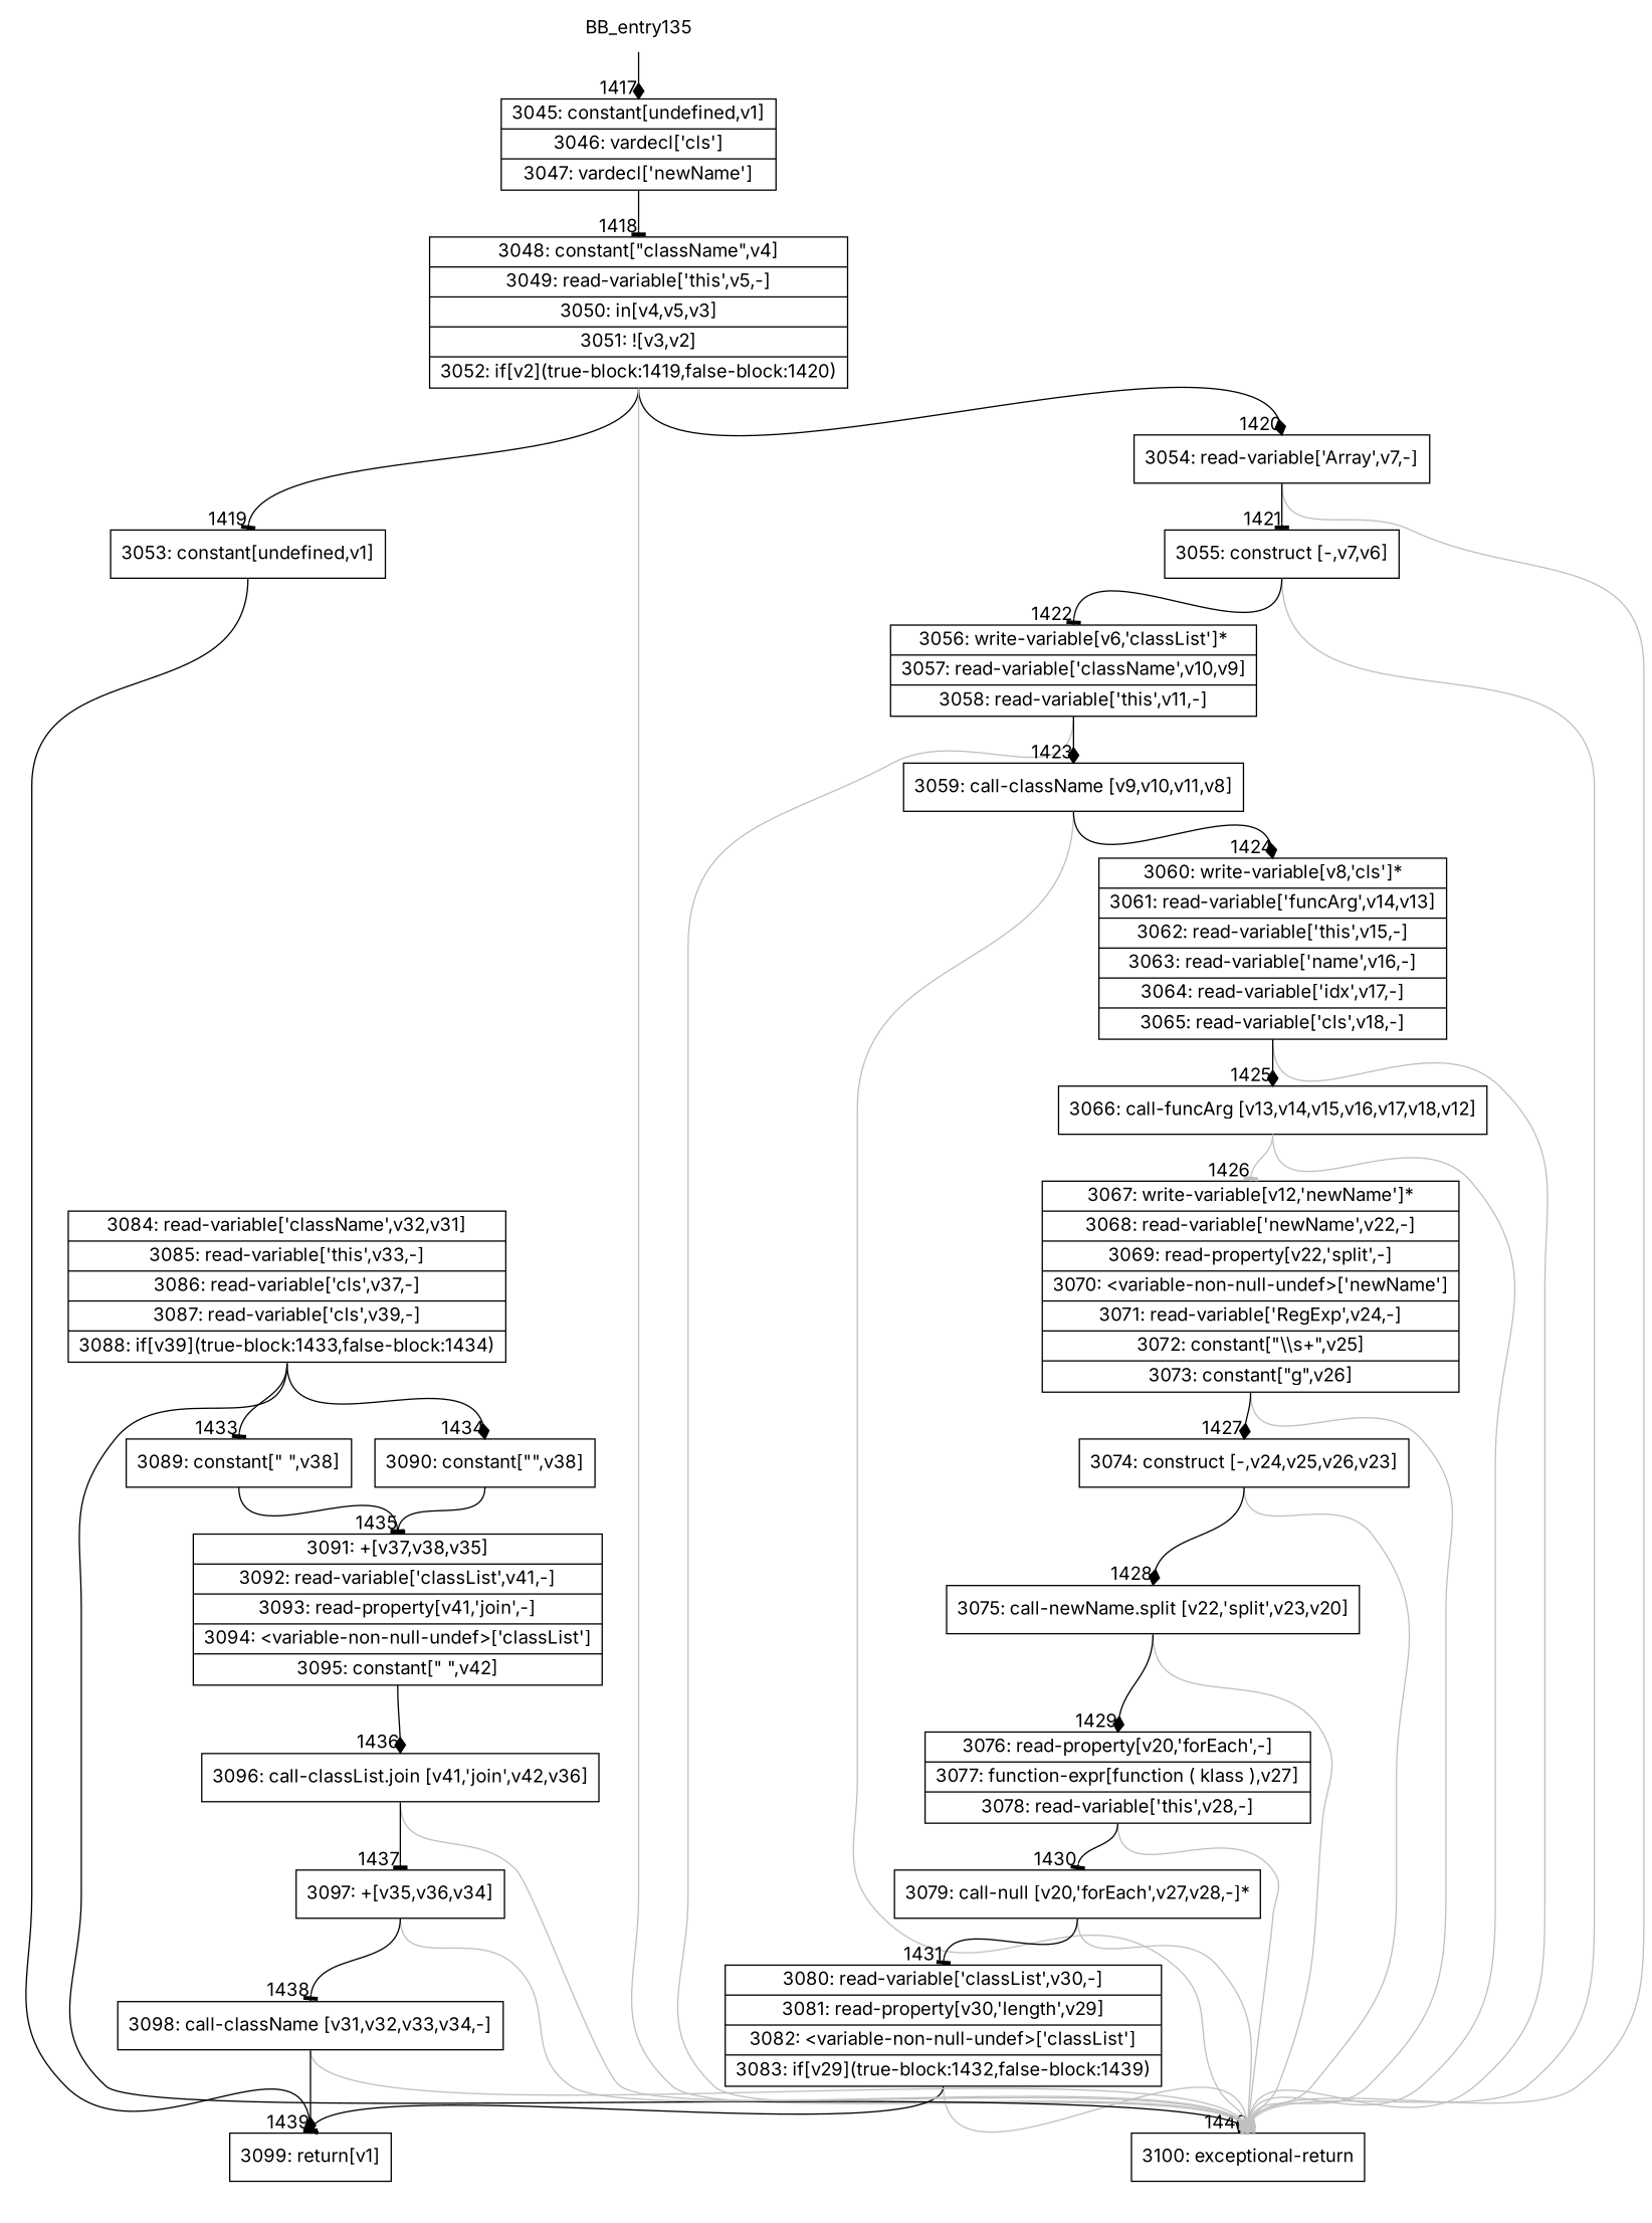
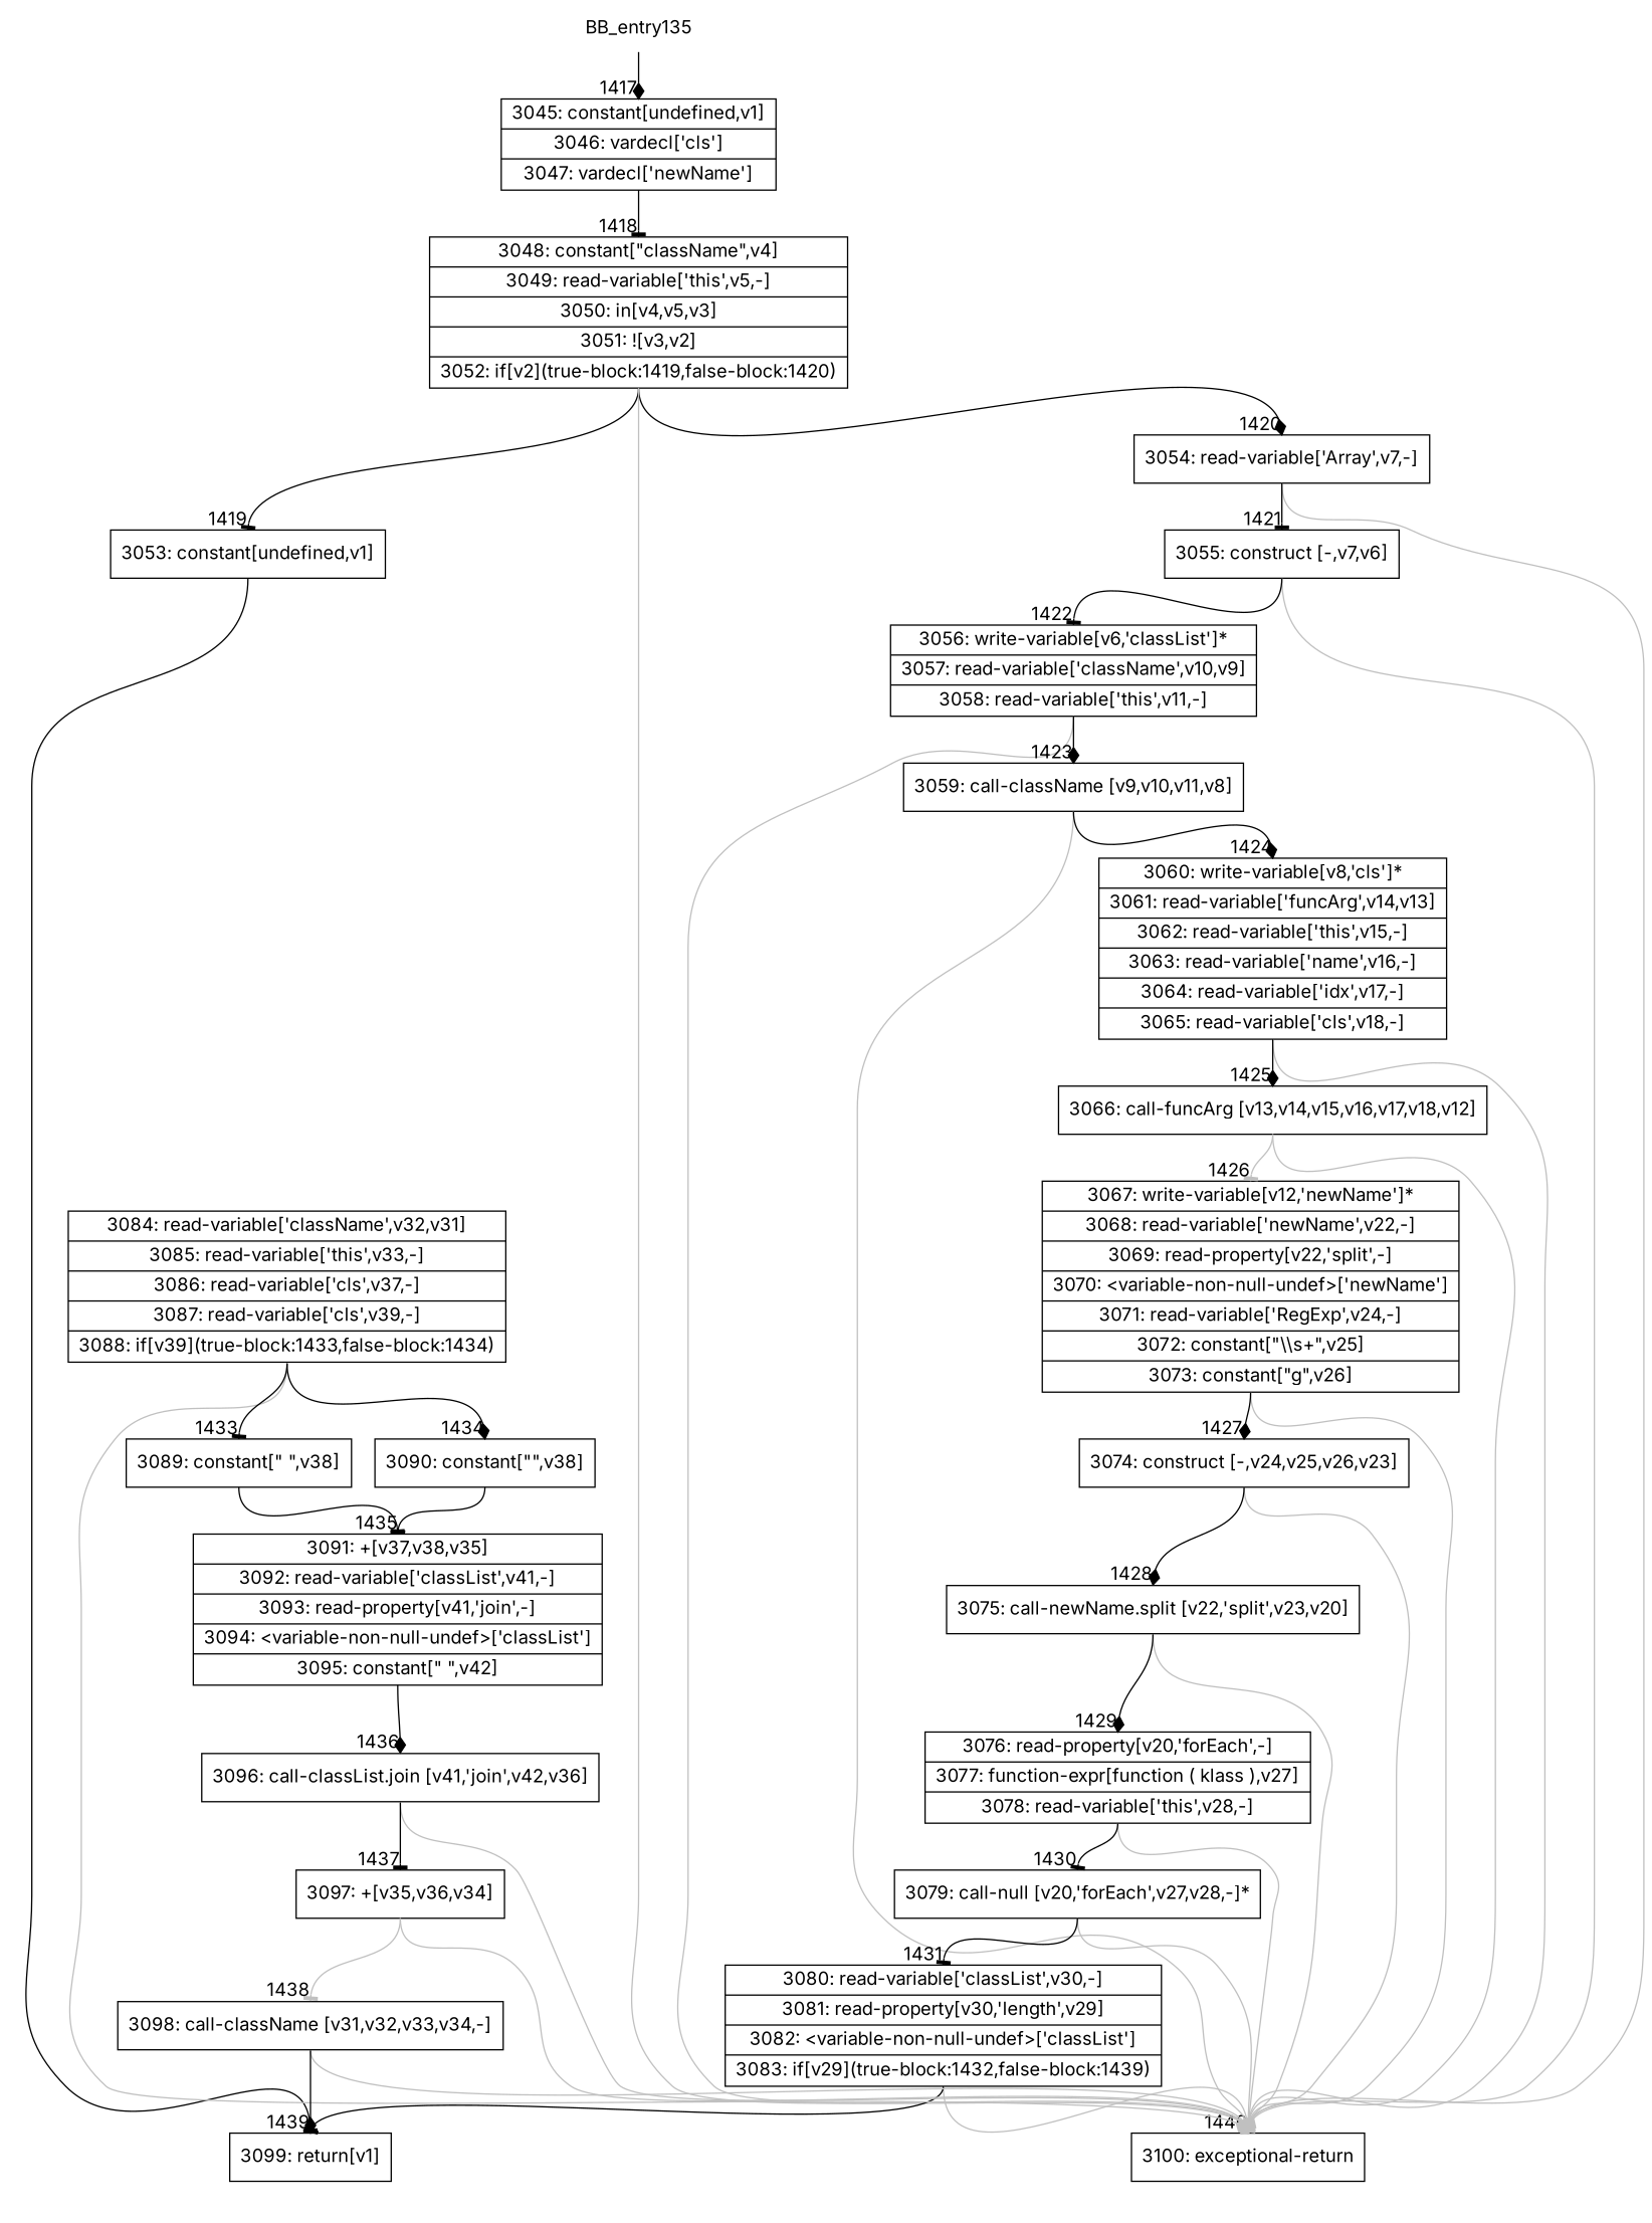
  digraph {
    fontname=Inter
    rankdir=TD
    node [fontname=Inter shape=record]
    edge [arrowhead=diamond fontname=Inter headport=n tailport=s]
    BB_entry135 [shape=none]
    n2 [label="{3045: constant[undefined,v1]|3046: vardecl['cls']|3047: vardecl['newName']}"]
    n3 [label="{3048: constant[\"className\",v4]|3049: read-variable['this',v5,-]|3050: in[v4,v5,v3]|3051: ![v3,v2]|3052: if[v2](true-block:1419,false-block:1420)}"]
    n4 [label="{3053: constant[undefined,v1]}"]
    n5 [label="{3054: read-variable['Array',v7,-]}"]
    n6 [label="{3100: exceptional-return}"]
    n7 [label="{3099: return[v1]}"]
    n8 [label="{3055: construct [-,v7,v6]}"]
    n9 [label="{3056: write-variable[v6,'classList']*|3057: read-variable['className',v10,v9]|3058: read-variable['this',v11,-]}"]
    n10 [label="{3059: call-className [v9,v10,v11,v8]}"]
    n11 [label="{3060: write-variable[v8,'cls']*|3061: read-variable['funcArg',v14,v13]|3062: read-variable['this',v15,-]|3063: read-variable['name',v16,-]|3064: read-variable['idx',v17,-]|3065: read-variable['cls',v18,-]}"]
    n12 [label="{3066: call-funcArg [v13,v14,v15,v16,v17,v18,v12]}"]
    n13 [label="{3067: write-variable[v12,'newName']*|3068: read-variable['newName',v22,-]|3069: read-property[v22,'split',-]|3070: \<variable-non-null-undef\>['newName']|3071: read-variable['RegExp',v24,-]|3072: constant[\"\\\\s+\",v25]|3073: constant[\"g\",v26]}"]
    n14 [label="{3074: construct [-,v24,v25,v26,v23]}"]
    n15 [label="{3075: call-newName.split [v22,'split',v23,v20]}"]
    n16 [label="{3076: read-property[v20,'forEach',-]|3077: function-expr[function ( klass ),v27]|3078: read-variable['this',v28,-]}"]
    n17 [label="{3079: call-null [v20,'forEach',v27,v28,-]*}"]
    n18 [label="{3080: read-variable['classList',v30,-]|3081: read-property[v30,'length',v29]|3082: \<variable-non-null-undef\>['classList']|3083: if[v29](true-block:1432,false-block:1439)}"]
    n19 [label="{3084: read-variable['className',v32,v31]|3085: read-variable['this',v33,-]|3086: read-variable['cls',v37,-]|3087: read-variable['cls',v39,-]|3088: if[v39](true-block:1433,false-block:1434)}"]
    n20 [label="{3089: constant[\" \",v38]}"]
    n21 [label="{3090: constant[\"\",v38]}"]
    n22 [label="{3091: +[v37,v38,v35]|3092: read-variable['classList',v41,-]|3093: read-property[v41,'join',-]|3094: \<variable-non-null-undef\>['classList']|3095: constant[\" \",v42]}"]
    n23 [label="{3096: call-classList.join [v41,'join',v42,v36]}"]
    n24 [label="{3097: +[v35,v36,v34]}"]
    n25 [label="{3098: call-className [v31,v32,v33,v34,-]}"]
    BB_entry135 -> n2 [headlabel="    1417"]
    n2 -> n3 [arrowhead=tee headlabel="      1418"]
    n3 -> n4 [arrowhead=tee headlabel="      1419"]
    n3 -> n5 [headlabel="      1420"]
    n3 -> n6 [arrowhead=tee color=gray headlabel="      1440"]
    n4 -> n7 [arrowhead=tee headlabel="      1439"]
    n5 -> n6 [arrowhead=tee color=gray]
    n5 -> n8 [arrowhead=tee headlabel="      1421"]
    n8 -> n6 [color=gray]
    n8 -> n9 [arrowhead=tee headlabel="      1422"]
    n9 -> n6 [arrowhead=tee color=gray]
    n9 -> n10 [headlabel="      1423"]
    n10 -> n6 [color=gray]
    n10 -> n11 [headlabel="      1424"]
    n11 -> n6 [arrowhead=tee color=gray]
    n11 -> n12 [headlabel="      1425"]
    n12 -> n6 [color=gray]
    n12 -> n13 [arrowhead=tee color=gray headlabel="      1426"]
    n13 -> n6 [color=gray]
    n13 -> n14 [headlabel="      1427"]
    n14 -> n6 [color=gray]
    n14 -> n15 [headlabel="      1428"]
    n15 -> n6 [color=gray]
    n15 -> n16 [headlabel="      1429"]
    n16 -> n6 [color=gray]
    n16 -> n17 [arrowhead=tee headlabel="      1430"]
    n17 -> n6 [color=gray]
    n17 -> n18 [arrowhead=tee headlabel="      1431"]
    n18 -> n6 [color=gray]
    n18 -> n7 [arrowhead=tee]
-   n19 -> n6 [color=black]
+   n19 -> n6 [color=gray]
    n19 -> n20 [arrowhead=tee headlabel="      1433"]
    n19 -> n21 [headlabel="      1434"]
    n20 -> n22 [arrowhead=tee headlabel="      1435"]
    n21 -> n22 [arrowhead=tee]
    n22 -> n23 [headlabel="      1436"]
    n23 -> n6 [color=gray]
    n23 -> n24 [arrowhead=tee headlabel="      1437"]
    n24 -> n6 [color=gray]
-   n24 -> n25 [arrowhead=tee headlabel="      1438"]
+   n24 -> n25 [arrowhead=tee headlabel="      1438" color=gray]
    n25 -> n6 [arrowhead=tee color=gray]
    n25 -> n7
  }
